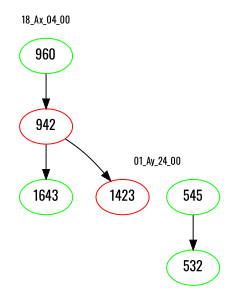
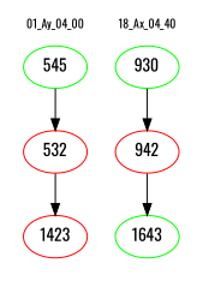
  digraph {
    fontname=Oswald
    node [color=green fontname=Oswald]
    edge [color=black fontname=Oswald]
    n1 [label=545]
-   n2 [label=532]
+   n2 [color=red label=532]
    n3 [color=red label=1423]
-   n4 [label=960]
+   n4 [label=930]
    n5 [color=red label=942]
    n6 [label=1643]
    subgraph cluster_1 {
      color=white
      fontsize=10
-     label="01_Ay_24_00"
+     label="01_Ay_04_00"
      n1
      n2
      n3
    }
    subgraph cluster_2 {
      color=white
      fontsize=10
-     label="18_Ax_04_00"
+     label="18_Ax_04_40"
      n4
      n5
      n6
    }
    n1 -> n2
-   n5 -> n3
+   n2 -> n3
    n4 -> n5
    n5 -> n6
  }
